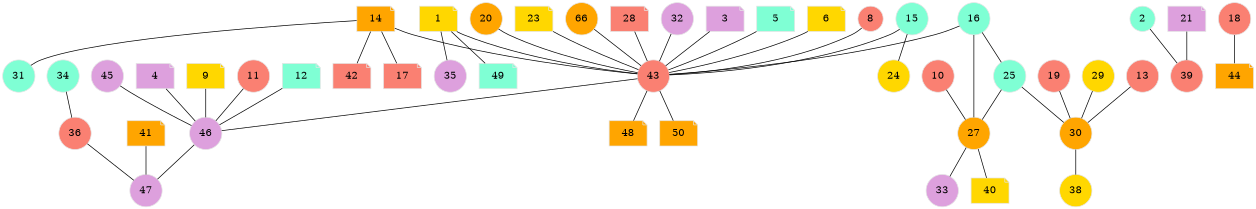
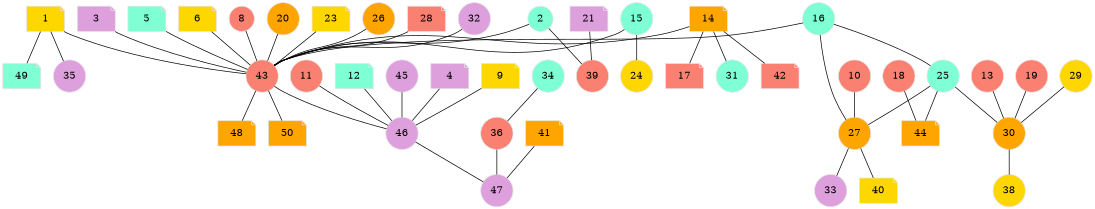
  graph {
    node [color=gray90 fillcolor=salmon shape=circle style=filled]
    edge [weight=1.0]
    1 [fillcolor=gold shape=note]
    35 [fillcolor=plum]
    43
    49 [fillcolor=aquamarine shape=note]
    46 [fillcolor=plum]
    48 [fillcolor=orange shape=note]
    50 [fillcolor=orange shape=note]
    2 [fillcolor=aquamarine]
    39
    3 [fillcolor=plum shape=note]
    4 [fillcolor=plum shape=note]
    47 [fillcolor=plum]
    5 [fillcolor=aquamarine shape=note]
    6 [fillcolor=gold shape=note]
    8
    9 [fillcolor=gold shape=note]
    27 [fillcolor=orange]
    10
    33 [fillcolor=plum]
    40 [fillcolor=gold shape=note]
    11
    12 [fillcolor=aquamarine shape=note]
    30 [fillcolor=orange]
    13
    38 [fillcolor=gold]
    14 [fillcolor=orange shape=note]
    17 [shape=note]
    31 [fillcolor=aquamarine]
    42 [shape=note]
    15 [fillcolor=aquamarine]
    24 [fillcolor=gold]
    16 [fillcolor=aquamarine]
    25 [fillcolor=aquamarine]
    44 [fillcolor=orange shape=note]
    18
    19
    20 [fillcolor=orange]
    21 [fillcolor=plum shape=note]
    23 [fillcolor=gold shape=note]
-   26 [fillcolor=orange label=66]
+   26 [fillcolor=orange]
    28 [shape=note]
    29 [fillcolor=gold]
    32 [fillcolor=plum]
    34 [fillcolor=aquamarine]
    36
    41 [fillcolor=orange shape=note]
    45 [fillcolor=plum]
    1 -- 35
    1 -- 43
    1 -- 49
    43 -- 46
    43 -- 48
    43 -- 50
    46 -- 47
+   2 -- 43
    2 -- 39
    3 -- 43
    4 -- 46
    5 -- 43
    6 -- 43
    8 -- 43
    9 -- 46
    27 -- 33
    27 -- 40
    10 -- 27
    11 -- 46
    12 -- 46
    30 -- 38
    13 -- 30
    14 -- 43
    14 -- 17
    14 -- 31
    14 -- 42
    15 -- 43
    15 -- 24
    16 -- 43
    16 -- 27
    16 -- 25
    25 -- 27
    25 -- 30
+   25 -- 44
    18 -- 44
    19 -- 30
    20 -- 43
    21 -- 39
    23 -- 43
    26 -- 43
    28 -- 43
    29 -- 30
    32 -- 43
    34 -- 36
    36 -- 47
    41 -- 47
    45 -- 46
  }
